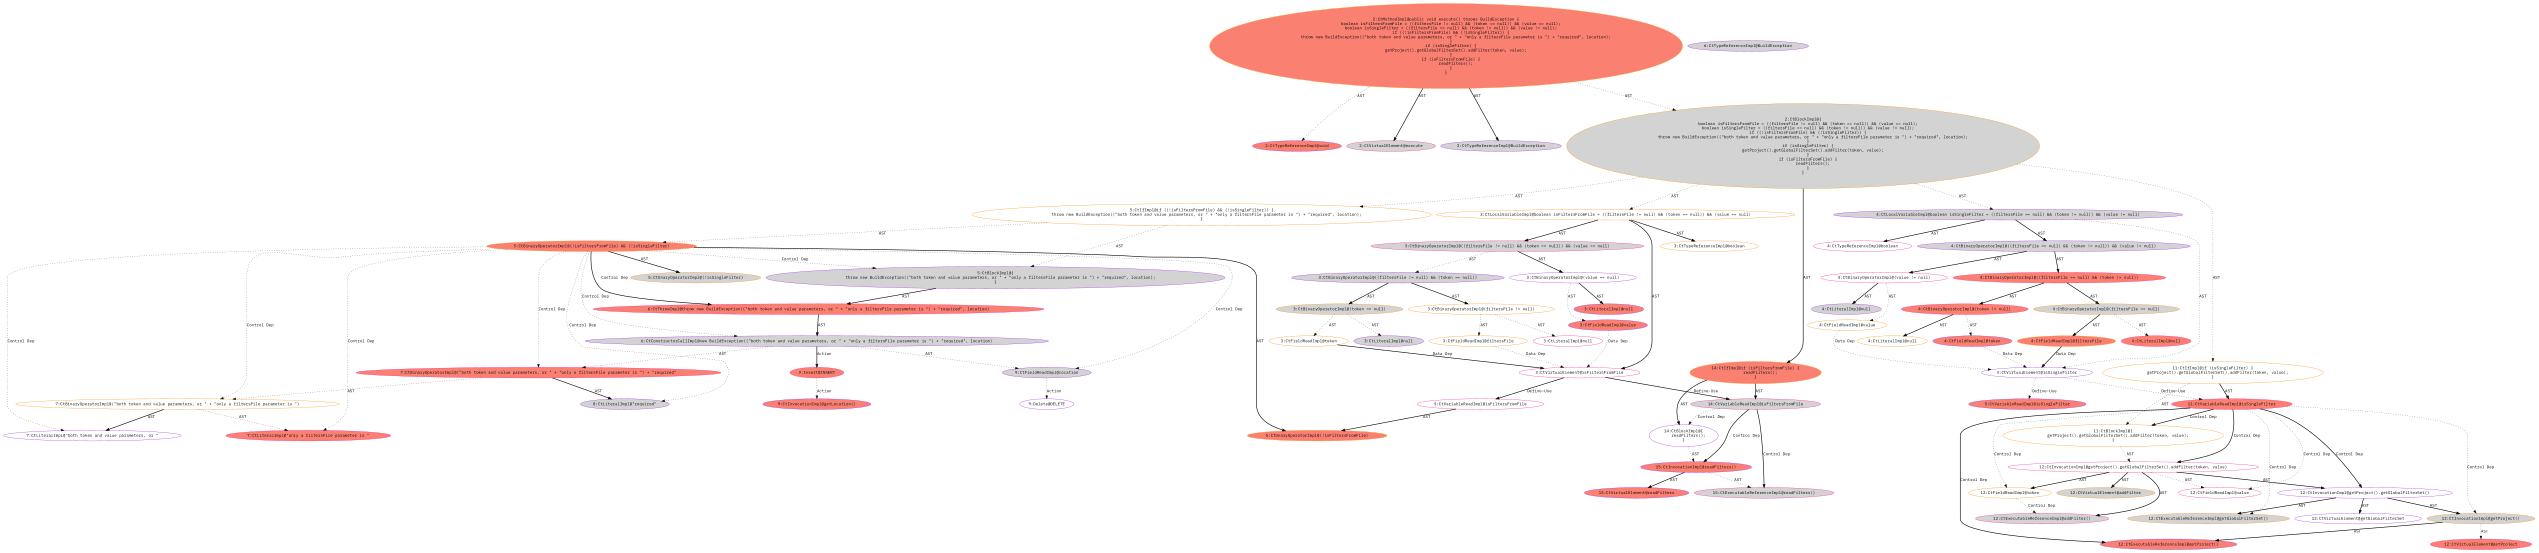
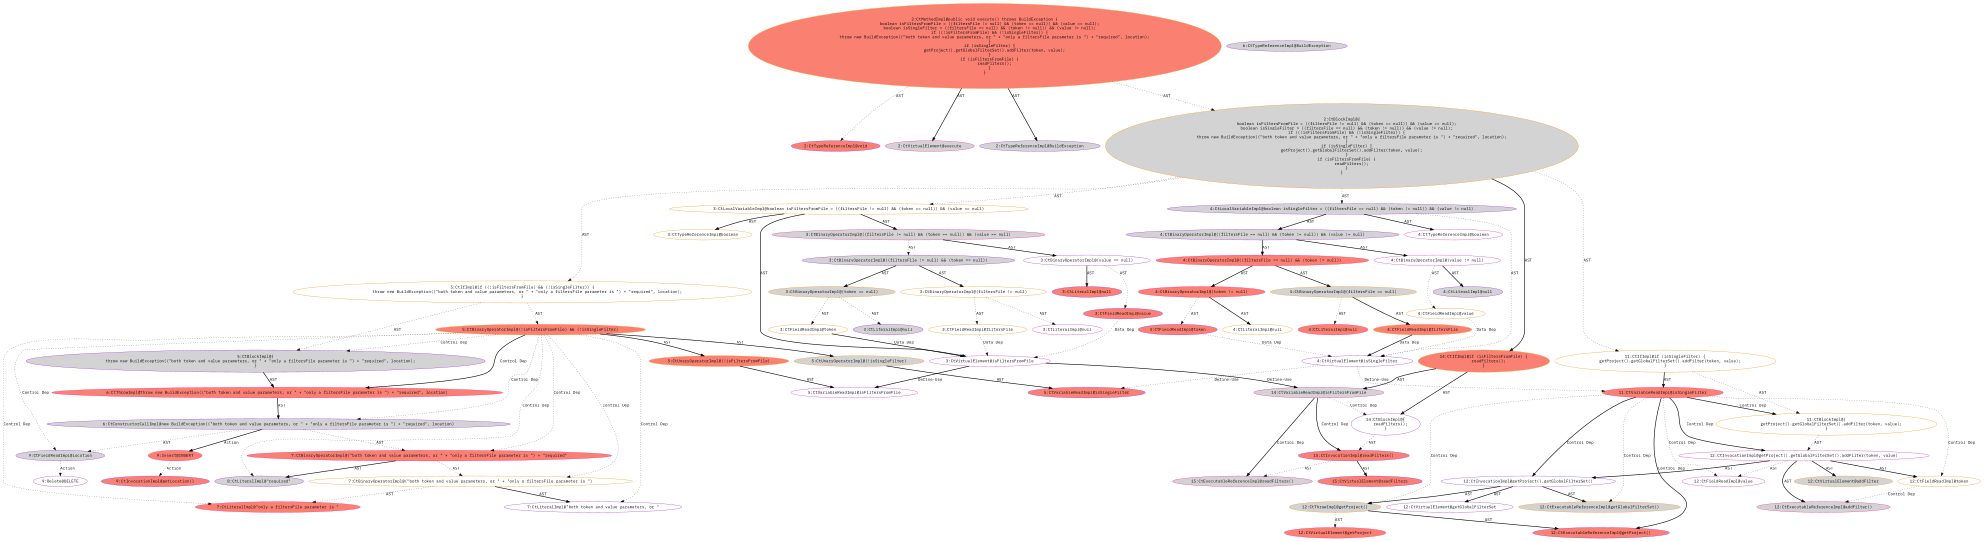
  digraph {
    fontname="IBM Plex Mono"
    node [color=purple fillcolor=white fontname="IBM Plex Mono" shape=ellipse style=filled]
    edge [fontname="IBM Plex Mono" style=bold]
    n1 [fillcolor=salmon label="2:CtTypeReferenceImpl@void"]
    n2 [color=deeppink fillcolor=lightgrey label="2:CtVirtualElement@execute"]
    n3 [fillcolor=lightgrey label="2:CtTypeReferenceImpl@BuildException"]
    n4 [color=darkorange label="3:CtTypeReferenceImpl@boolean"]
    n5 [color=darkorange label="3:CtFieldReadImpl@filtersFile"]
    n6 [color=deeppink label="3:CtVirtualElement@isFiltersFromFile"]
    n7 [color=deeppink label="5:CtVariableReadImpl@isFiltersFromFile"]
    n8 [color=deeppink fillcolor=lightgrey label="14:CtVariableReadImpl@isFiltersFromFile"]
    n9 [color=deeppink label="3:CtLiteralImpl@null"]
    n10 [color=darkorange label="3:CtBinaryOperatorImpl@(filtersFile != null)"]
    n11 [color=darkorange label="3:CtFieldReadImpl@token"]
    n12 [fillcolor=lightgrey label="3:CtLiteralImpl@null"]
    n13 [color=darkorange fillcolor=lightgrey label="3:CtBinaryOperatorImpl@(token == null)"]
    n14 [fillcolor=lightgrey label="3:CtBinaryOperatorImpl@((filtersFile != null) && (token == null))"]
    n15 [fillcolor=salmon label="3:CtFieldReadImpl@value"]
    n16 [fillcolor=salmon label="3:CtLiteralImpl@null"]
    n17 [label="3:CtBinaryOperatorImpl@(value == null)"]
    n18 [color=deeppink fillcolor=lightgrey label="3:CtBinaryOperatorImpl@((filtersFile != null) && (token == null)) && (value == null)"]
    n19 [color=deeppink fillcolor=lightgrey label="15:CtExecutableReferenceImpl@readFilters()"]
    n20 [fillcolor=salmon label="15:CtInvocationImpl@readFilters()"]
    n21 [label="14:CtBlockImpl@\{\n    readFilters();\n\}"]
    n22 [color=darkorange label="3:CtLocalVariableImpl@boolean isFiltersFromFile = ((filtersFile != null) && (token == null)) && (value == null)"]
    n23 [color=deeppink label="4:CtTypeReferenceImpl@boolean"]
    n24 [color=darkorange fillcolor=salmon label="4:CtFieldReadImpl@filtersFile"]
    n25 [label="4:CtVirtualElement@isSingleFilter"]
    n26 [fillcolor=salmon label="5:CtVariableReadImpl@isSingleFilter"]
    n27 [color=deeppink fillcolor=salmon label="11:CtVariableReadImpl@isSingleFilter"]
    n28 [color=deeppink fillcolor=salmon label="4:CtLiteralImpl@null"]
    n29 [color=darkorange fillcolor=lightgrey label="4:CtBinaryOperatorImpl@(filtersFile == null)"]
    n30 [fillcolor=salmon label="4:CtFieldReadImpl@token"]
    n31 [color=darkorange label="4:CtLiteralImpl@null"]
    n32 [color=deeppink fillcolor=salmon label="4:CtBinaryOperatorImpl@(token != null)"]
    n33 [color=deeppink fillcolor=salmon label="4:CtBinaryOperatorImpl@((filtersFile == null) && (token != null))"]
    n34 [color=darkorange label="4:CtFieldReadImpl@value"]
    n35 [fillcolor=lightgrey label="4:CtLiteralImpl@null"]
    n36 [color=deeppink label="4:CtBinaryOperatorImpl@(value != null)"]
    n37 [fillcolor=lightgrey label="4:CtBinaryOperatorImpl@((filtersFile == null) && (token != null)) && (value != null)"]
    n38 [color=darkorange fillcolor=lightgrey label="12:CtExecutableReferenceImpl@getGlobalFilterSet()"]
    n39 [fillcolor=salmon label="12:CtExecutableReferenceImpl@getProject()"]
-   n40 [color=darkorange fillcolor=lightgrey label="12:CtInvocationImpl@getProject()"]
+   n40 [color=darkorange fillcolor=lightgrey label="12:CtThrowImpl@getProject()"]
    n41 [label="12:CtInvocationImpl@getProject().getGlobalFilterSet()"]
    n42 [color=darkorange label="12:CtFieldReadImpl@token"]
    n43 [color=deeppink label="12:CtFieldReadImpl@value"]
    n44 [color=deeppink label="12:CtInvocationImpl@getProject().getGlobalFilterSet().addFilter(token, value)"]
    n45 [color=darkorange label="11:CtBlockImpl@\{\n    getProject().getGlobalFilterSet().addFilter(token, value);\n\}"]
    n46 [fillcolor=lightgrey label="4:CtLocalVariableImpl@boolean isSingleFilter = ((filtersFile == null) && (token != null)) && (value != null)"]
    n47 [color=darkorange fillcolor=salmon label="5:CtUnaryOperatorImpl@(!isFiltersFromFile)"]
    n48 [color=darkorange fillcolor=lightgrey label="5:CtUnaryOperatorImpl@(!isSingleFilter)"]
    n49 [color=darkorange fillcolor=salmon label="5:CtBinaryOperatorImpl@(!isFiltersFromFile) && (!isSingleFilter)"]
    n50 [label="7:CtLiteralImpl@\"both token and value parameters, or \""]
    n51 [color=deeppink fillcolor=salmon label="7:CtLiteralImpl@\"only a filtersFile parameter is \""]
    n52 [color=darkorange label="7:CtBinaryOperatorImpl@(\"both token and value parameters, or \" + \"only a filtersFile parameter is \")"]
    n53 [fillcolor=lightgrey label="8:CtLiteralImpl@\"required\""]
    n54 [color=deeppink fillcolor=salmon label="7:CtBinaryOperatorImpl@(\"both token and value parameters, or \" + \"only a filtersFile parameter is \") + \"required\""]
    n55 [fillcolor=lightgrey label="9:CtFieldReadImpl@location"]
    n56 [fillcolor=lightgrey label="6:CtConstructorCallImpl@new BuildException((\"both token and value parameters, or \" + \"only a filtersFile parameter is \") + \"required\", location)"]
    n57 [color=deeppink fillcolor=salmon label="6:CtThrowImpl@throw new BuildException((\"both token and value parameters, or \" + \"only a filtersFile parameter is \") + \"required\", location)"]
    n58 [fillcolor=lightgrey label="5:CtBlockImpl@\{\n    throw new BuildException((\"both token and value parameters, or \" + \"only a filtersFile parameter is \") + \"required\", location);\n\}"]
    n59 [label="9:Delete@DELETE"]
    n60 [color=deeppink fillcolor=salmon label="9:Insert@INSERT"]
    n61 [fillcolor=lightgrey label="6:CtTypeReferenceImpl@BuildException"]
    n62 [fillcolor=salmon label="9:CtInvocationImpl@getLocation()"]
    n63 [color=darkorange label="5:CtIfImpl@if ((!isFiltersFromFile) && (!isSingleFilter)) \{\n    throw new BuildException((\"both token and value parameters, or \" + \"only a filtersFile parameter is \") + \"required\", location);\n\}"]
    n64 [color=deeppink fillcolor=lightgrey label="12:CtExecutableReferenceImpl@addFilter()"]
    n65 [color=deeppink fillcolor=salmon label="12:CtVirtualElement@getProject"]
    n66 [label="12:CtVirtualElement@getGlobalFilterSet"]
    n67 [color=darkorange fillcolor=lightgrey label="12:CtVirtualElement@addFilter"]
    n68 [color=darkorange label="11:CtIfImpl@if (isSingleFilter) \{\n    getProject().getGlobalFilterSet().addFilter(token, value);\n\}"]
    n69 [fillcolor=salmon label="15:CtVirtualElement@readFilters"]
    n70 [color=darkorange fillcolor=salmon label="14:CtIfImpl@if (isFiltersFromFile) \{\n    readFilters();\n\}"]
    n71 [color=darkorange fillcolor=lightgrey label="2:CtBlockImpl@\{\n    boolean isFiltersFromFile = ((filtersFile != null) && (token == null)) && (value == null);\n    boolean isSingleFilter = ((filtersFile == null) && (token != null)) && (value != null);\n    if ((!isFiltersFromFile) && (!isSingleFilter)) \{\n        throw new BuildException((\"both token and value parameters, or \" + \"only a filtersFile parameter is \") + \"required\", location);\n    \}\n    if (isSingleFilter) \{\n        getProject().getGlobalFilterSet().addFilter(token, value);\n    \}\n    if (isFiltersFromFile) \{\n        readFilters();\n    \}\n\}"]
    n72 [color=darkorange fillcolor=salmon label="2:CtMethodImpl@public void execute() throws BuildException \{\n    boolean isFiltersFromFile = ((filtersFile != null) && (token == null)) && (value == null);\n    boolean isSingleFilter = ((filtersFile == null) && (token != null)) && (value != null);\n    if ((!isFiltersFromFile) && (!isSingleFilter)) \{\n        throw new BuildException((\"both token and value parameters, or \" + \"only a filtersFile parameter is \") + \"required\", location);\n    \}\n    if (isSingleFilter) \{\n        getProject().getGlobalFilterSet().addFilter(token, value);\n    \}\n    if (isFiltersFromFile) \{\n        readFilters();\n    \}\n\}"]
    n5 -> n6 [label="Data Dep" style=dotted]
    n6 -> n7 [label="Define-Use"]
    n6 -> n8 [label="Define-Use"]
    n8 -> n19 [label="Control Dep"]
    n8 -> n20 [label="Control Dep"]
    n8 -> n21 [label="Control Dep" style=dotted]
    n10 -> n5 [label=AST style=dotted]
    n10 -> n9 [label=AST style=dotted]
    n11 -> n6 [label="Data Dep"]
    n13 -> n11 [label=AST style=dotted]
    n13 -> n12 [label=AST style=dotted]
    n14 -> n10 [label=AST]
    n14 -> n13 [label=AST]
    n15 -> n6 [label="Data Dep" style=dotted]
    n17 -> n15 [label=AST style=dotted]
    n17 -> n16 [label=AST]
    n18 -> n14 [label=AST style=dotted]
    n18 -> n17 [label=AST]
    n20 -> n19 [label=AST style=dotted]
    n20 -> n69 [label=AST]
    n21 -> n20 [label=AST style=dotted]
    n22 -> n4 [label=AST]
    n22 -> n6 [label=AST]
    n22 -> n18 [label=AST]
    n24 -> n25 [label="Data Dep"]
    n25 -> n26 [label="Define-Use" style=dotted]
    n25 -> n27 [label="Define-Use" style=dotted]
    n27 -> n38 [label="Control Dep" style=dotted]
    n27 -> n39 [label="Control Dep"]
    n27 -> n40 [label="Control Dep" style=dotted]
    n27 -> n41 [label="Control Dep"]
    n27 -> n42 [label="Control Dep" style=dotted]
    n27 -> n43 [label="Control Dep" style=dotted]
    n27 -> n44 [label="Control Dep"]
    n27 -> n45 [label="Control Dep"]
    n29 -> n24 [label=AST]
    n29 -> n28 [label=AST style=dotted]
    n30 -> n25 [label="Data Dep" style=dotted]
    n32 -> n30 [label=AST style=dotted]
    n32 -> n31 [label=AST]
    n33 -> n29 [label=AST]
    n33 -> n32 [label=AST]
    n34 -> n25 [label="Data Dep" style=dotted]
    n36 -> n34 [label=AST style=dotted]
    n36 -> n35 [label=AST]
    n37 -> n33 [label=AST]
    n37 -> n36 [label=AST]
    n40 -> n39 [label=AST]
    n40 -> n65 [label=AST style=dotted]
    n41 -> n38 [label=AST]
    n41 -> n40 [label=AST]
    n41 -> n66 [label=AST]
    n42 -> n64 [label="Control Dep" style=dotted]
    n44 -> n41 [label=AST]
    n44 -> n42 [label=AST]
    n44 -> n43 [label=AST style=dotted]
    n44 -> n64 [label=AST]
    n44 -> n67 [label=AST]
    n45 -> n44 [label=AST style=dotted]
    n46 -> n23 [label=AST]
    n46 -> n25 [label=AST style=dotted]
    n46 -> n37 [label=AST]
-   n7 -> n47 [label=AST]
+   n47 -> n7 [label=AST]
+   n48 -> n26 [label=AST]
    n49 -> n47 [label=AST]
    n49 -> n48 [label=AST]
    n49 -> n50 [label="Control Dep" style=dotted]
    n49 -> n51 [label="Control Dep" style=dotted]
    n49 -> n52 [label="Control Dep" style=dotted]
    n49 -> n53 [label="Control Dep" style=dotted]
    n49 -> n54 [label="Control Dep" style=dotted]
    n49 -> n55 [label="Control Dep" style=dotted]
    n49 -> n56 [label="Control Dep" style=dotted]
    n49 -> n57 [label="Control Dep"]
    n49 -> n58 [label="Control Dep" style=dotted]
    n52 -> n50 [label=AST]
    n52 -> n51 [label=AST style=dotted]
    n54 -> n52 [label=AST style=dotted]
    n54 -> n53 [label=AST]
    n55 -> n59 [label=Action style=dotted]
    n56 -> n54 [label=AST style=dotted]
    n56 -> n55 [label=AST style=dotted]
    n56 -> n60 [label=Action]
    n57 -> n56 [label=AST]
    n58 -> n57 [label=AST]
    n60 -> n62 [label=Action style=dotted]
    n63 -> n49 [label=AST style=dotted]
    n63 -> n58 [label=AST style=dotted]
    n68 -> n27 [label=AST]
    n68 -> n45 [label=AST style=dotted]
    n70 -> n8 [label=AST]
    n70 -> n21 [label=AST]
    n71 -> n22 [label=AST style=dotted]
    n71 -> n46 [label=AST style=dotted]
    n71 -> n63 [label=AST style=dotted]
    n71 -> n68 [label=AST style=dotted]
    n71 -> n70 [label=AST]
    n72 -> n1 [label=AST style=dotted]
    n72 -> n2 [label=AST]
    n72 -> n3 [label=AST]
    n72 -> n71 [label=AST style=dotted]
  }
